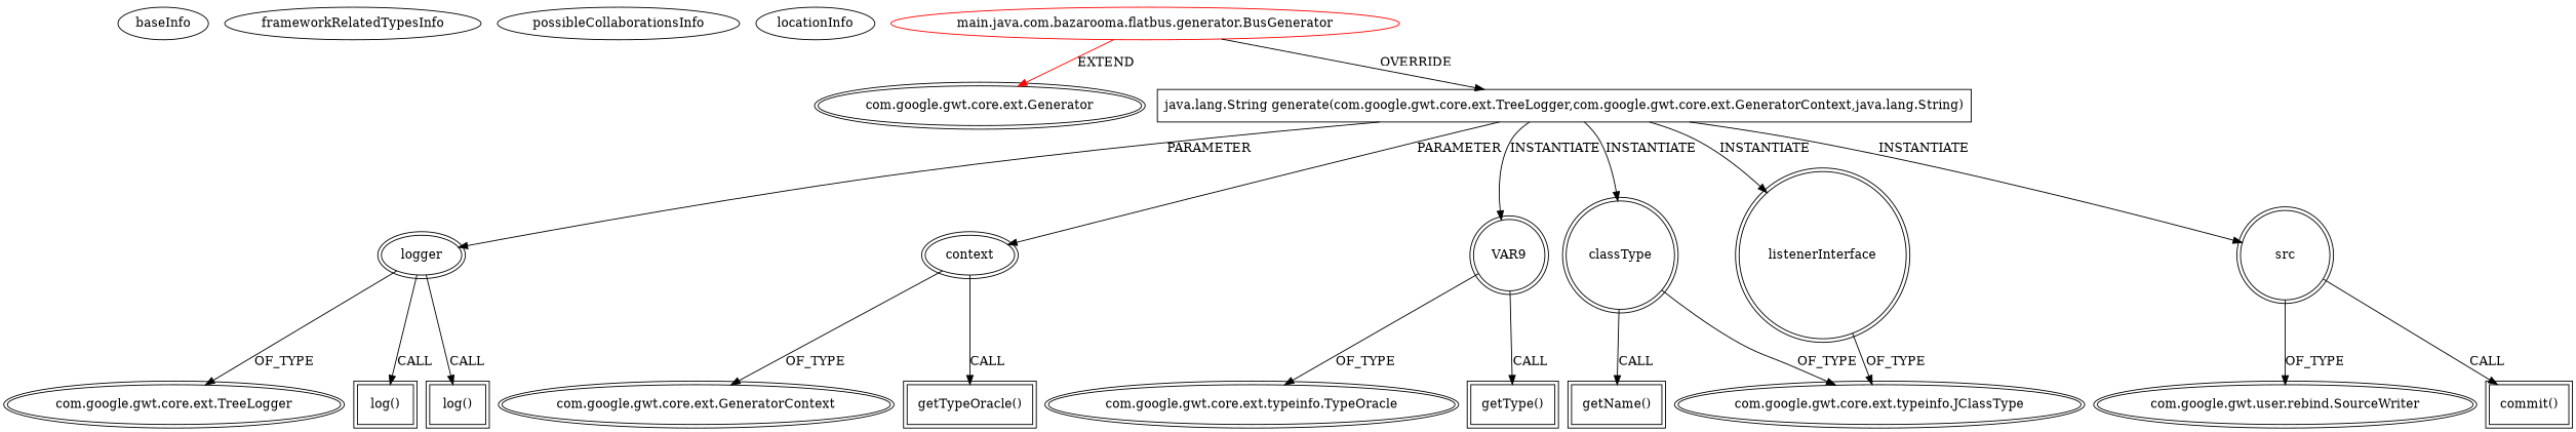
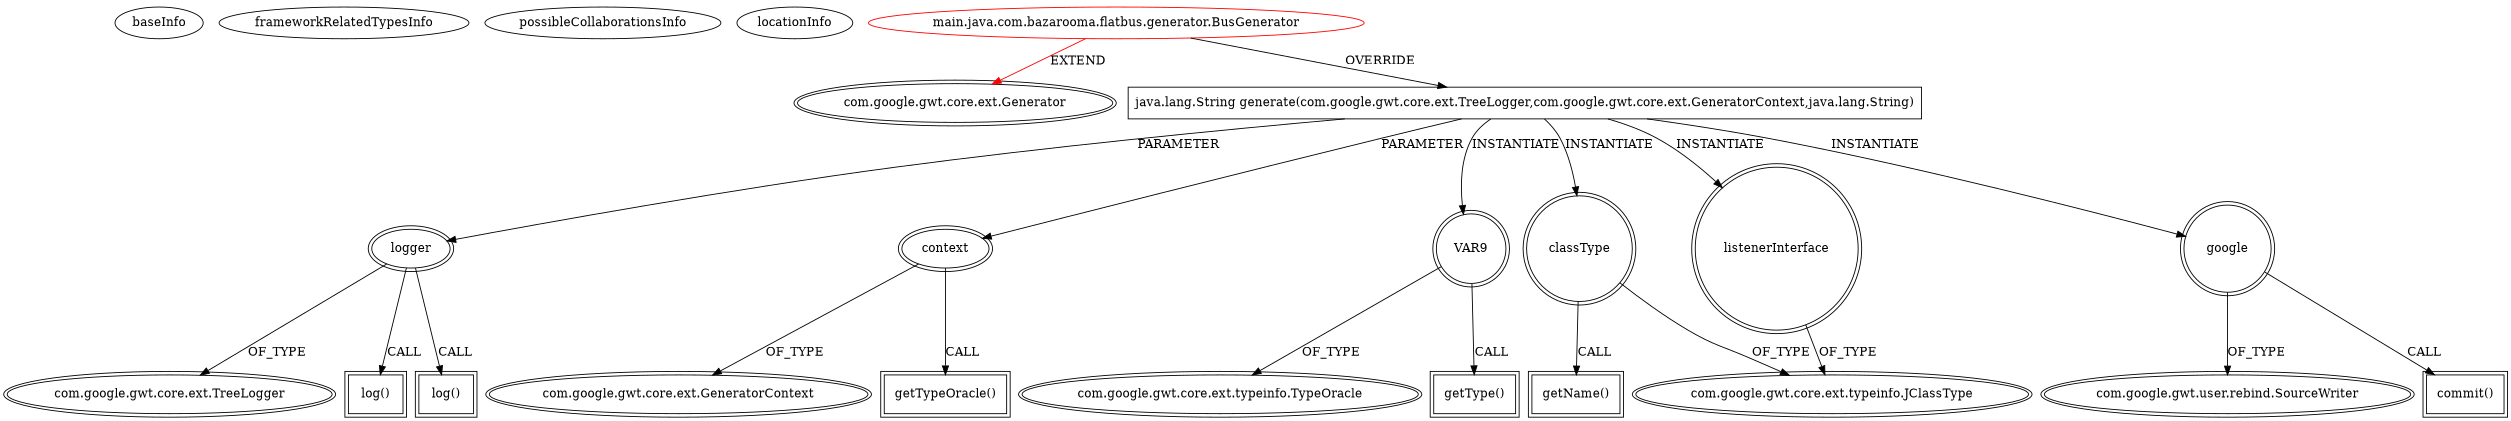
  digraph {
    node [isFrameworkType=true vertexType=INSIDE_CALL peripheries=2]
    baseInfo [category=extension_graph graphId=1344 isAnonymous=false possibleRelation=false isFrameworkType="" vertexType="" peripheries=""]
    frameworkRelatedTypesInfo [0="com.google.gwt.core.ext.Generator" isFrameworkType="" vertexType="" peripheries=""]
    possibleCollaborationsInfo [isFrameworkType="" vertexType="" peripheries=""]
    locationInfo [contextSignature=BusGenerator filePath="/ggeorgovassilis-flatbus/flatbus-master/flatbus-lib/src/main/java/com/bazarooma/flatbus/generator/BusGenerator.java" graphId=1344 projectName="ggeorgovassilis-flatbus" isFrameworkType="" vertexType="" peripheries=""]
    n5 [color=red isFrameworkType=false label="main.java.com.bazarooma.flatbus.generator.BusGenerator" vertexType=ROOT_CLIENT_CLASS_DECLARATION peripheries=""]
    n6 [label="com.google.gwt.core.ext.Generator" vertexType=FRAMEWORK_CLASS_TYPE]
    n7 [isFrameworkType=false label="java.lang.String generate(com.google.gwt.core.ext.TreeLogger,com.google.gwt.core.ext.GeneratorContext,java.lang.String)" shape=box vertexType=OVERRIDING_METHOD_DECLARATION peripheries=""]
    n8 [label=logger vertexType=PARAMETER_DECLARATION]
    n9 [label=context vertexType=PARAMETER_DECLARATION]
    n10 [label=VAR9 shape=circle vertexType=VARIABLE_EXPRESION]
    n11 [label=classType shape=circle vertexType=VARIABLE_EXPRESION]
    n12 [label=listenerInterface shape=circle vertexType=VARIABLE_EXPRESION]
-   n13 [label=src shape=circle vertexType=VARIABLE_EXPRESION]
+   n13 [label=google shape=circle vertexType=VARIABLE_EXPRESION]
    n14 [label="com.google.gwt.core.ext.TreeLogger" vertexType=FRAMEWORK_CLASS_TYPE]
    n15 [label="log()" shape=box]
    n16 [label="log()" shape=box]
    n17 [label="com.google.gwt.core.ext.GeneratorContext" vertexType=FRAMEWORK_INTERFACE_TYPE]
    n18 [label="getTypeOracle()" shape=box]
    n19 [label="com.google.gwt.core.ext.typeinfo.TypeOracle" vertexType=FRAMEWORK_CLASS_TYPE]
    n20 [label="getType()" shape=box]
    n21 [label="com.google.gwt.core.ext.typeinfo.JClassType" vertexType=FRAMEWORK_INTERFACE_TYPE]
    n22 [label="getName()" shape=box]
    n23 [label="com.google.gwt.user.rebind.SourceWriter" vertexType=FRAMEWORK_INTERFACE_TYPE]
    n24 [label="commit()" shape=box]
    n5 -> n6 [color=red label=EXTEND]
    n5 -> n7 [label=OVERRIDE]
    n7 -> n8 [label=PARAMETER]
    n7 -> n9 [label=PARAMETER]
    n7 -> n10 [label=INSTANTIATE]
    n7 -> n11 [label=INSTANTIATE]
    n7 -> n12 [label=INSTANTIATE]
    n7 -> n13 [label=INSTANTIATE]
    n8 -> n14 [label=OF_TYPE]
    n8 -> n15 [label=CALL]
    n8 -> n16 [label=CALL]
    n9 -> n17 [label=OF_TYPE]
    n9 -> n18 [label=CALL]
    n10 -> n19 [label=OF_TYPE]
    n10 -> n20 [label=CALL]
    n11 -> n21 [label=OF_TYPE]
    n11 -> n22 [label=CALL]
    n12 -> n21 [label=OF_TYPE]
    n13 -> n23 [label=OF_TYPE]
    n13 -> n24 [label=CALL]
  }
